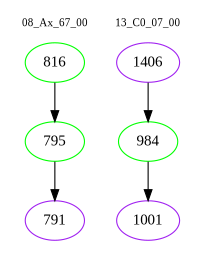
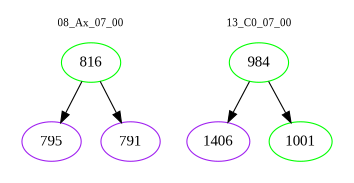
  digraph {
    fontname="Liberation Serif"
    node [color=green fontname="Liberation Serif"]
    edge [color=black fontname="Liberation Serif"]
-   n1 [label=795]
+   n1 [color=purple label=795]
    n2 [label=816]
    n3 [color=purple label=791]
    n4 [label=984]
    n5 [color=purple label=1406]
-   n6 [color=purple label=1001]
+   n6 [label=1001]
    subgraph cluster_1 {
      color=white
      fontsize=10
-     label="08_Ax_67_00"
+     label="08_Ax_07_00"
      n1
      n2
      n3
    }
    subgraph cluster_2 {
      color=white
      fontsize=10
      label="13_C0_07_00"
      n4
      n5
      n6
    }
-   n1 -> n3
+   n2 -> n3
    n2 -> n1
-   n5 -> n4
+   n4 -> n5
    n4 -> n6
  }
